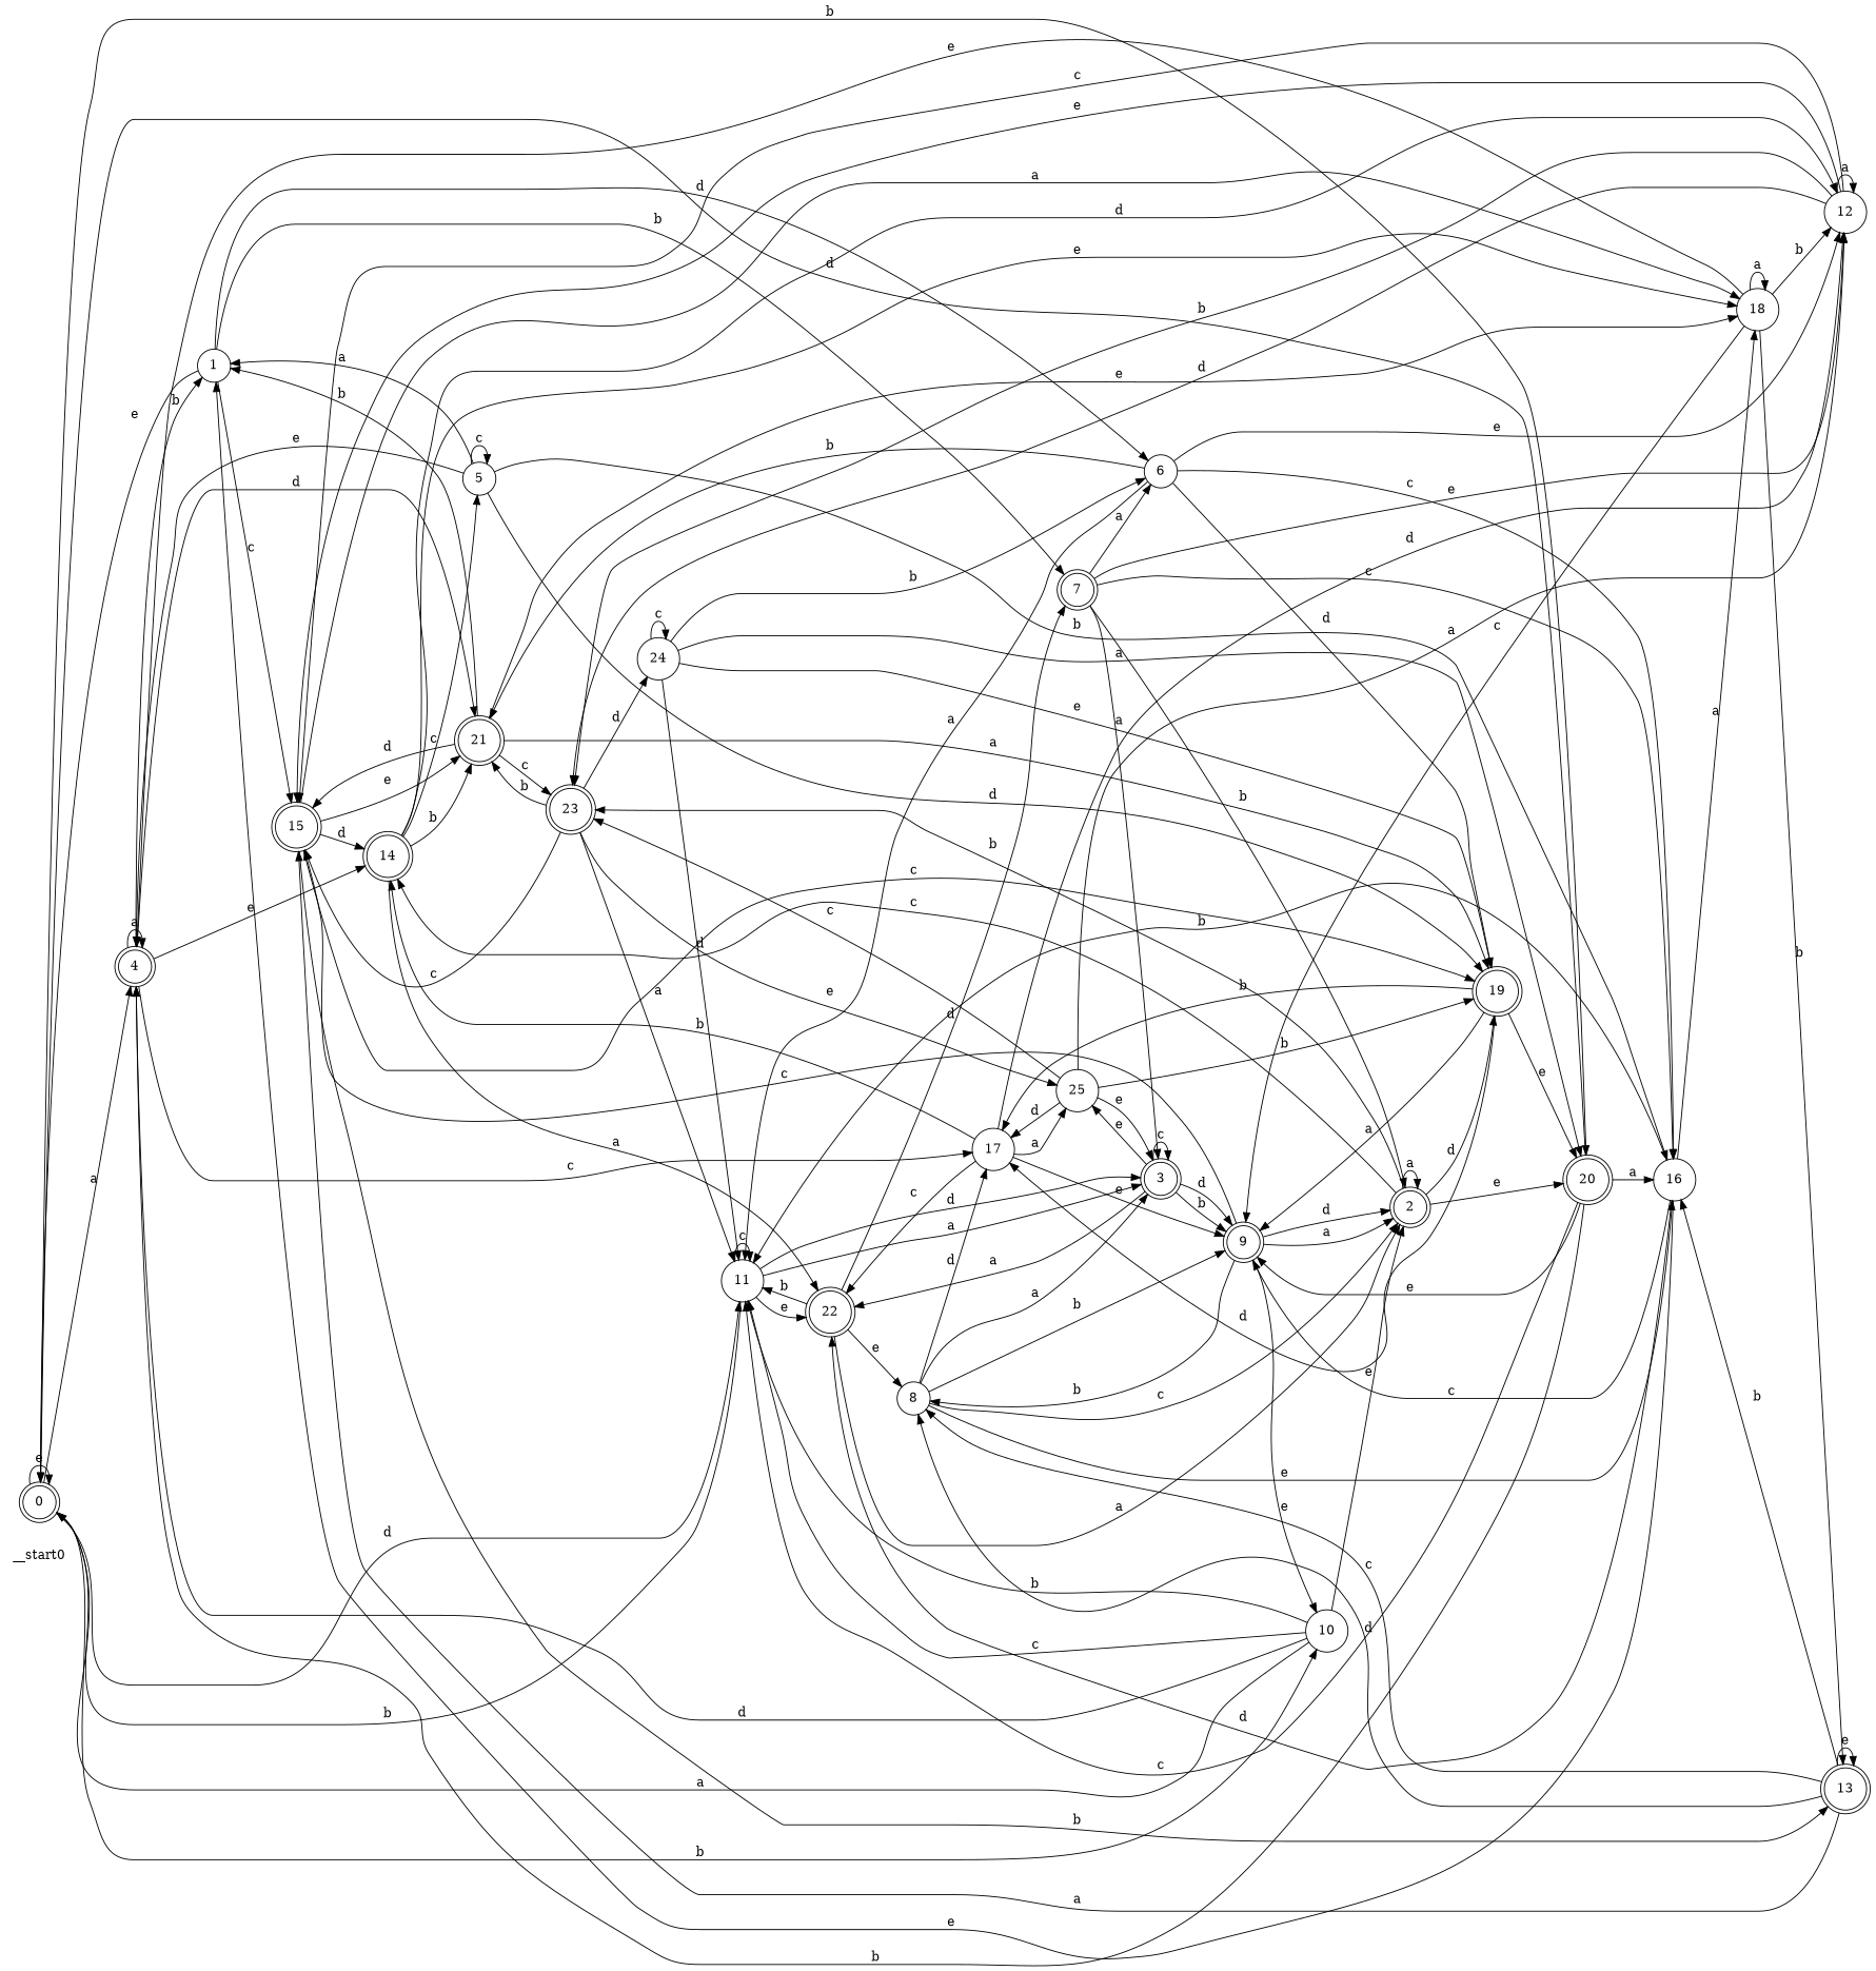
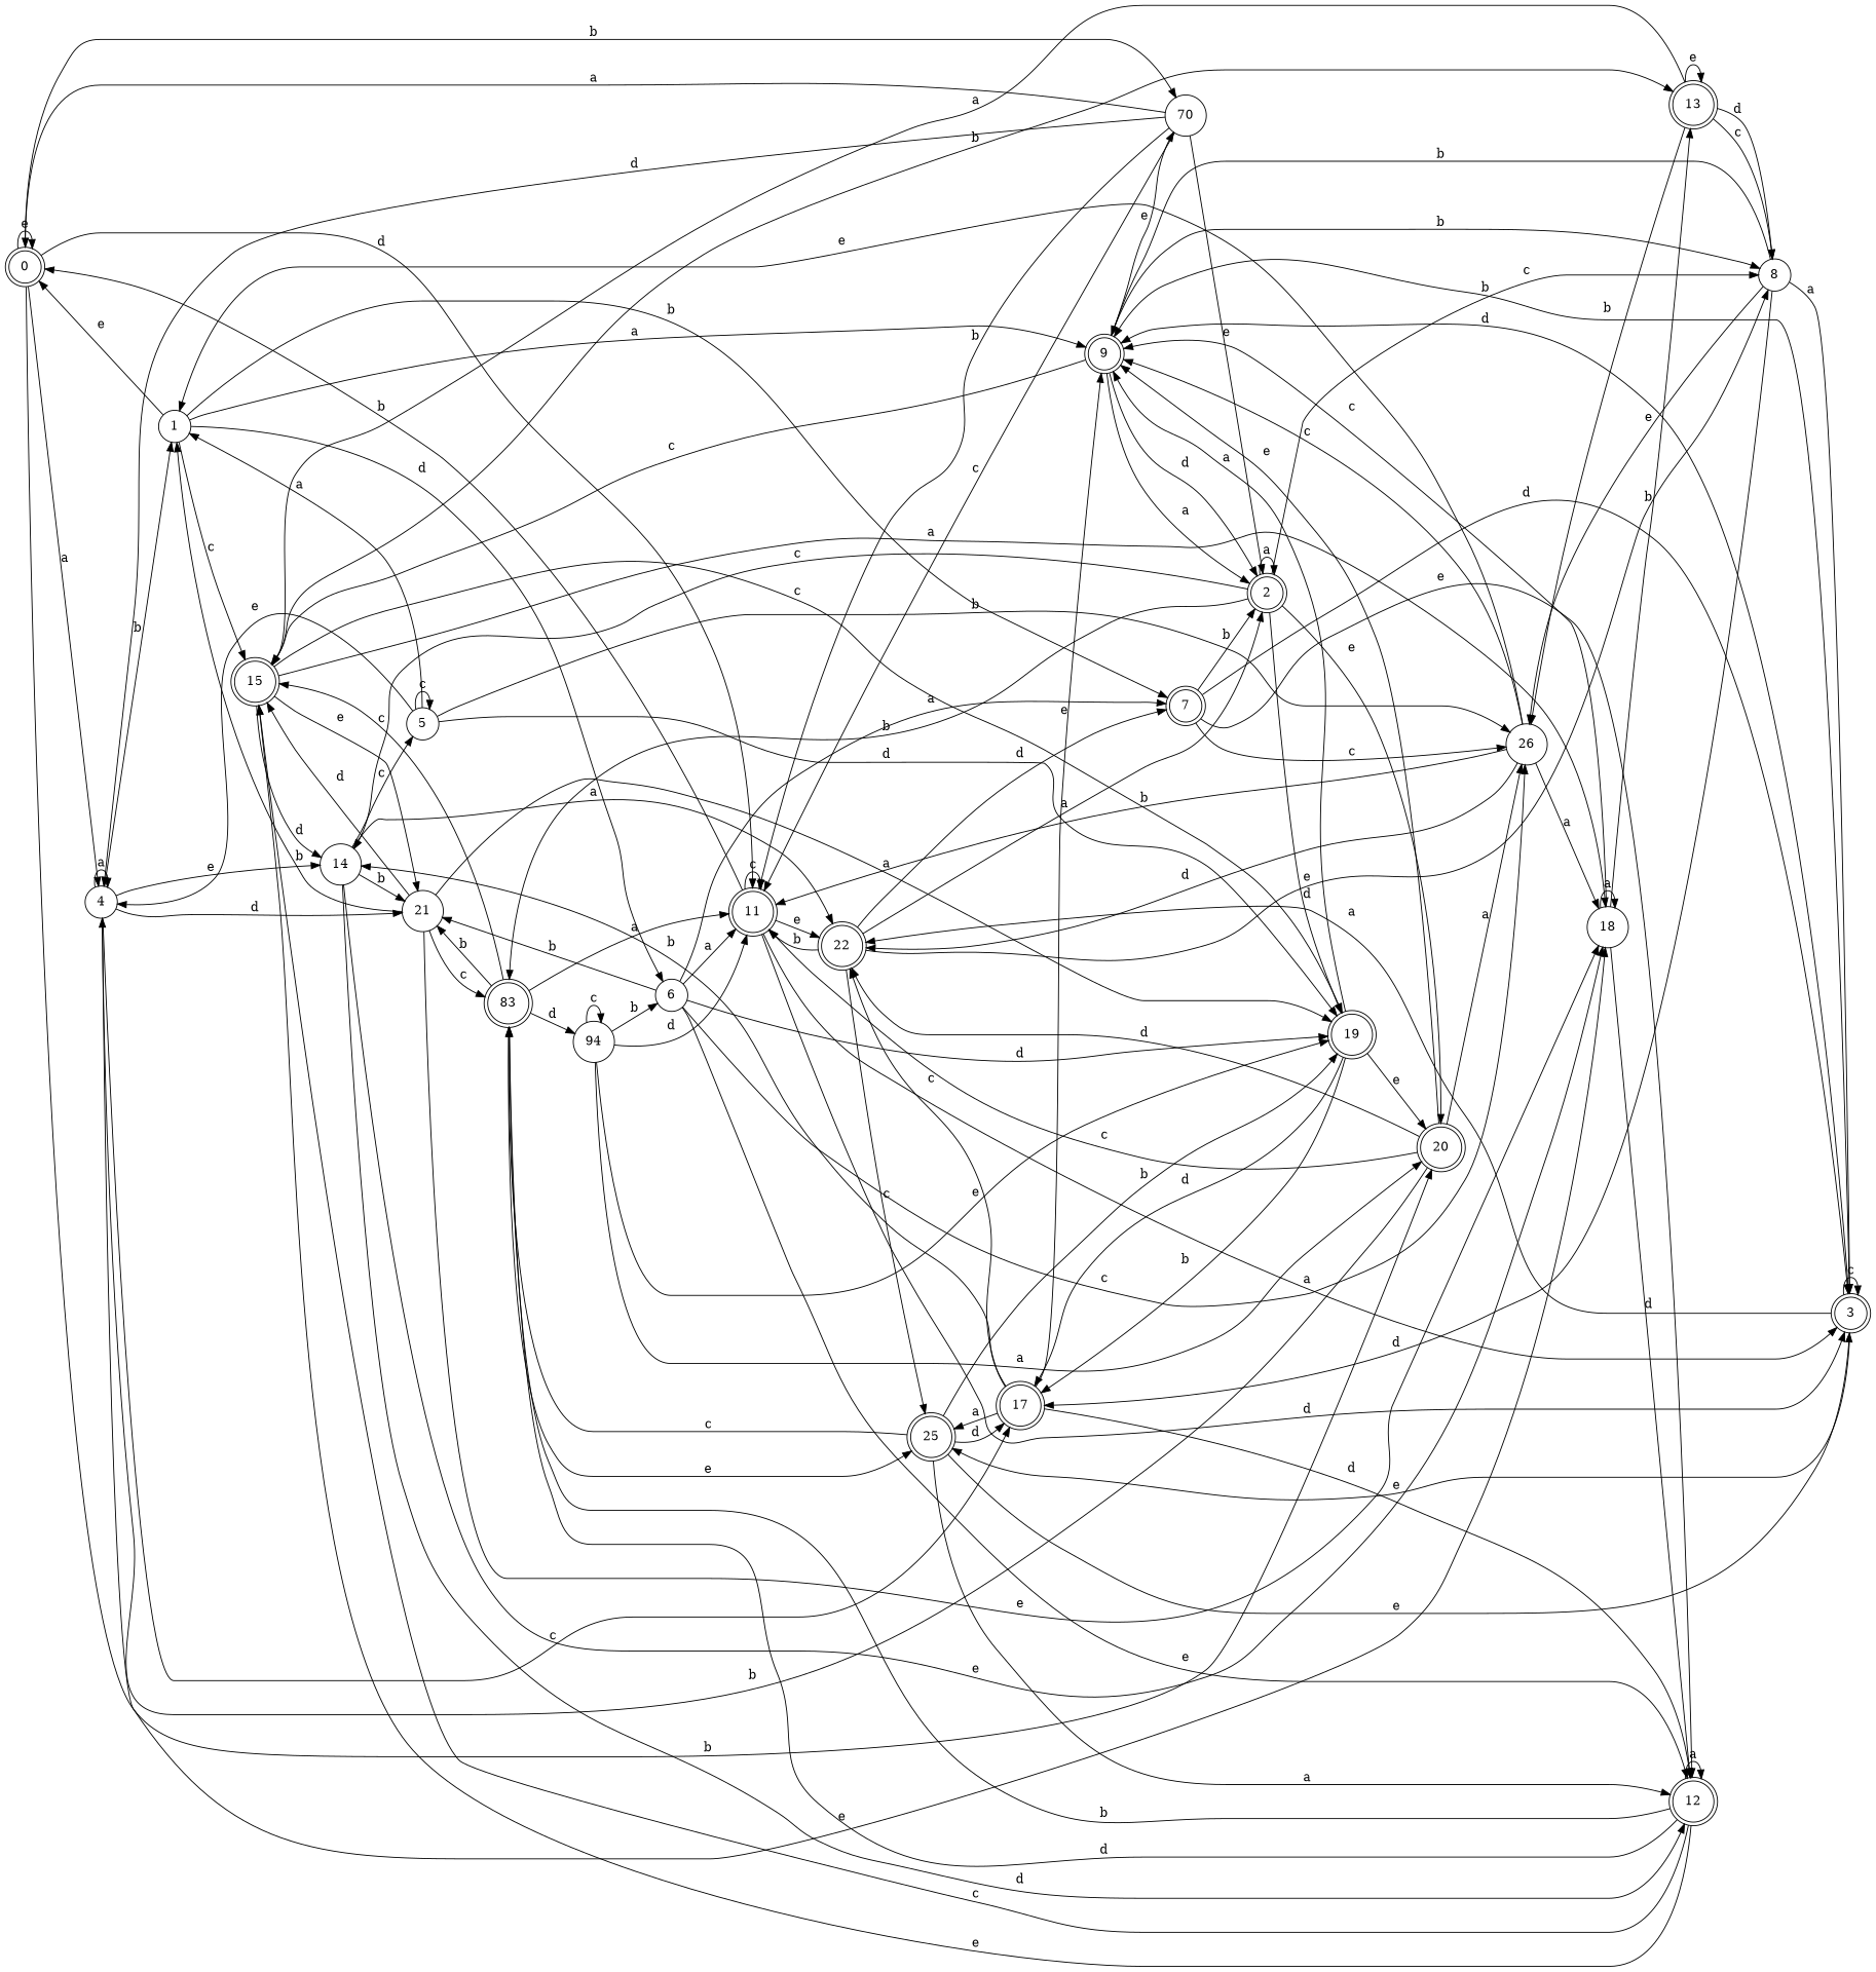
  digraph {
    rankdir=LR
    node [shape=doublecircle color=black fillcolor=white style="rounded,filled"]
-   __start0 [shape=none color="" fillcolor="" style=""]
    n2 [label=0]
-   n3 [label=4 style=filled]
-   n4 [label=10 shape=circle style=filled]
-   n5 [label=11 shape=circle style=filled]
+   n3 [label=4 shape=circle style=filled]
+   n4 [label=70 shape=circle style=filled]
+   n5 [label=11 style=filled]
    n6 [label=20]
    n7 [label=1 shape=circle style=filled]
-   n8 [label=14 style=filled]
-   n9 [label=17 shape=circle]
-   n10 [label=21]
+   n8 [label=14 shape=circle style=filled]
+   n9 [label=17]
+   n10 [label=21 shape=circle]
    n11 [label=2]
    n12 [label=3]
    n13 [label=22]
    n14 [label=9]
-   n15 [label=16 shape=circle style=filled]
+   n15 [label=26 shape=circle style=filled]
    n16 [label=6 shape=circle style=filled]
    n17 [label=7]
    n18 [label=15]
    n19 [label=19]
-   n20 [label=12 shape=circle style=filled]
+   n20 [label=12 style=filled]
    n21 [label=8 shape=circle style=filled]
    n22 [label=13]
    n23 [label=18 shape=circle style=filled]
-   n24 [label=23]
+   n24 [label=83]
    n25 [label=5 shape=circle style=filled]
-   n26 [label=25 shape=circle]
-   n27 [label=24 shape=circle style=filled]
+   n26 [label=25]
+   n27 [label=94 shape=circle style=filled]
    n2 -> n2 [label=e]
    n2 -> n3 [label=a]
    n2 -> n4 [label=b]
    n2 -> n5 [label=d]
    n2 -> n6 [label=b]
    n3 -> n3 [label=a]
    n3 -> n7 [label=b]
    n3 -> n8 [label=e]
    n3 -> n9 [label=c]
    n3 -> n10 [label=d]
    n4 -> n2 [label=a]
    n4 -> n3 [label=d]
    n4 -> n5 [label=b]
    n4 -> n5 [label=c]
    n4 -> n11 [label=e]
    n5 -> n2 [label=b]
    n5 -> n5 [label=c]
    n5 -> n12 [label=a]
    n5 -> n12 [label=d]
    n5 -> n13 [label=e]
-   n6 -> n2 [label=d]
+   n6 -> n13 [label=d]
    n6 -> n3 [label=b]
    n6 -> n5 [label=c]
    n6 -> n14 [label=e]
    n6 -> n15 [label=a]
    n7 -> n2 [label=e]
+   n7 -> n14 [label=a]
    n7 -> n16 [label=d]
    n7 -> n17 [label=b]
    n7 -> n18 [label=c]
    n8 -> n10 [label=b]
    n8 -> n13 [label=a]
    n8 -> n20 [label=d]
    n8 -> n23 [label=e]
    n8 -> n25 [label=c]
    n9 -> n8 [label=b]
    n9 -> n13 [label=c]
    n9 -> n14 [label=e]
    n9 -> n20 [label=d]
    n9 -> n26 [label=a]
    n10 -> n7 [label=b]
    n10 -> n18 [label=d]
    n10 -> n19 [label=a]
    n10 -> n23 [label=e]
    n10 -> n24 [label=c]
    n11 -> n6 [label=e]
    n11 -> n8 [label=c]
    n11 -> n11 [label=a]
    n11 -> n19 [label=d]
    n11 -> n24 [label=b]
    n12 -> n12 [label=c]
    n12 -> n13 [label=a]
    n12 -> n14 [label=b]
    n12 -> n14 [label=d]
    n12 -> n26 [label=e]
    n13 -> n5 [label=b]
    n13 -> n11 [label=a]
    n13 -> n17 [label=d]
    n13 -> n21 [label=e]
+   n13 -> n26 [label=c]
    n14 -> n4 [label=e]
    n14 -> n11 [label=a]
    n14 -> n11 [label=d]
    n14 -> n18 [label=c]
    n14 -> n21 [label=b]
    n15 -> n5 [label=b]
    n15 -> n7 [label=e]
    n15 -> n13 [label=d]
    n15 -> n14 [label=c]
    n15 -> n23 [label=a]
    n16 -> n5 [label=a]
    n16 -> n10 [label=b]
    n16 -> n15 [label=c]
    n16 -> n19 [label=d]
    n16 -> n20 [label=e]
    n17 -> n11 [label=b]
-   n17 -> n12 [label=a]
+   n17 -> n12 [label=d]
    n17 -> n15 [label=c]
-   n17 -> n16 [label=a]
+   n16 -> n17 [label=a]
    n17 -> n20 [label=e]
    n18 -> n8 [label=d]
    n18 -> n10 [label=e]
    n18 -> n19 [label=c]
    n18 -> n22 [label=b]
    n18 -> n23 [label=a]
    n19 -> n6 [label=e]
    n19 -> n9 [label=b]
    n19 -> n9 [label=d]
    n19 -> n14 [label=a]
    n20 -> n18 [label=c]
    n20 -> n18 [label=e]
    n20 -> n20 [label=a]
    n20 -> n24 [label=b]
    n20 -> n24 [label=d]
    n21 -> n9 [label=d]
-   n21 -> n11 [label=c]
+   n11 -> n21 [label=c]
    n21 -> n12 [label=a]
    n21 -> n14 [label=b]
    n21 -> n15 [label=e]
    n22 -> n15 [label=b]
    n22 -> n18 [label=a]
    n22 -> n21 [label=c]
    n22 -> n21 [label=d]
    n22 -> n22 [label=e]
-   n23 -> n3 [label=e]
+   n3 -> n23 [label=e]
    n23 -> n14 [label=c]
-   n23 -> n20 [label=b]
+   n23 -> n20 [label=d]
    n23 -> n22 [label=b]
    n23 -> n23 [label=a]
    n24 -> n5 [label=a]
    n24 -> n10 [label=b]
    n24 -> n18 [label=c]
    n24 -> n26 [label=e]
    n24 -> n27 [label=d]
    n25 -> n3 [label=e]
    n25 -> n7 [label=a]
    n25 -> n15 [label=b]
    n25 -> n19 [label=d]
    n25 -> n25 [label=c]
    n26 -> n9 [label=d]
    n26 -> n12 [label=e]
    n26 -> n19 [label=b]
    n26 -> n20 [label=a]
    n26 -> n24 [label=c]
    n27 -> n5 [label=d]
    n27 -> n6 [label=a]
    n27 -> n16 [label=b]
    n27 -> n19 [label=e]
    n27 -> n27 [label=c]
  }
